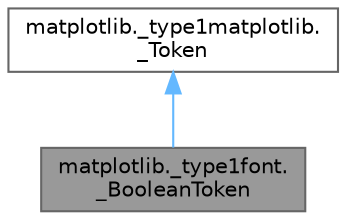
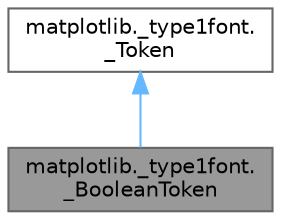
  digraph {
    node [color=gray40 fontname=Helvetica fontsize=10 shape=box style=filled]
    n1 [fillcolor=grey60 fontcolor=black height=0.2 label="matplotlib._type1font.\l_BooleanToken" width=0.4]
-   n2 [fillcolor=white height=0.2 label="matplotlib._type1matplotlib.\l_Token" width=0.4]
+   n2 [fillcolor=white height=0.2 label="matplotlib._type1font.\l_Token" width=0.4]
    n2 -> n1 [color=steelblue1 dir=back fontname=Helvetica fontsize=10 labelfontname=Helvetica labelfontsize=10 style=solid]
  }
